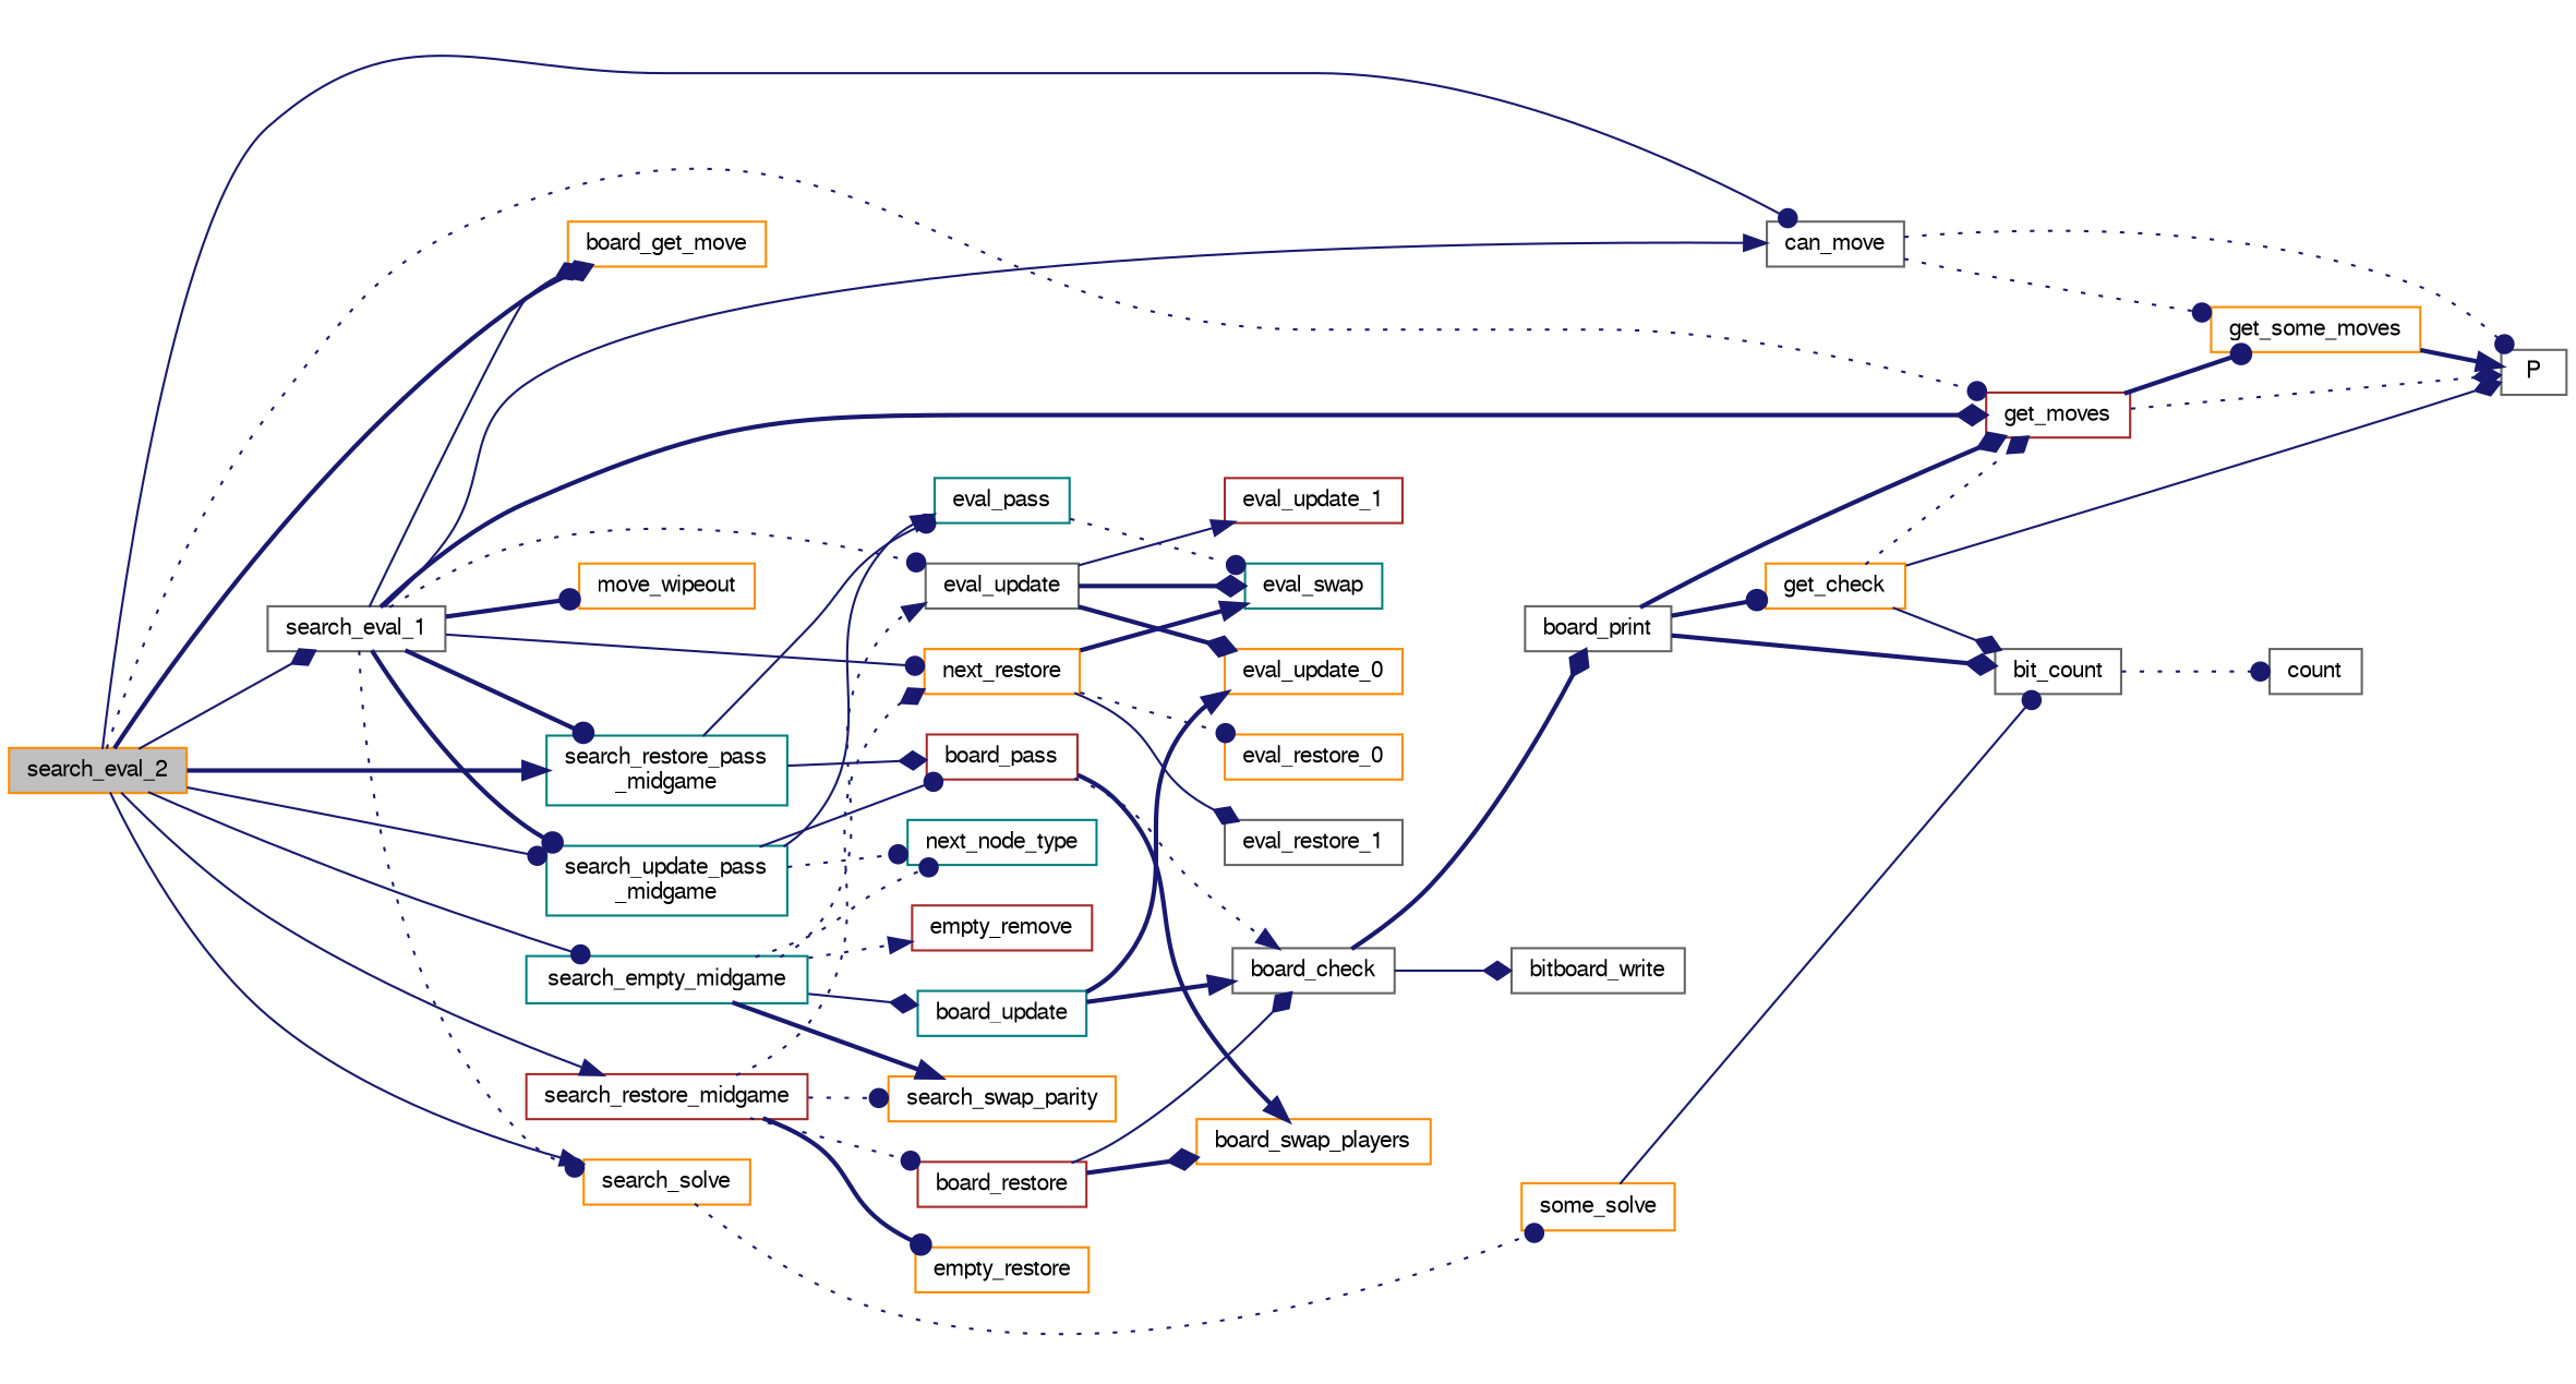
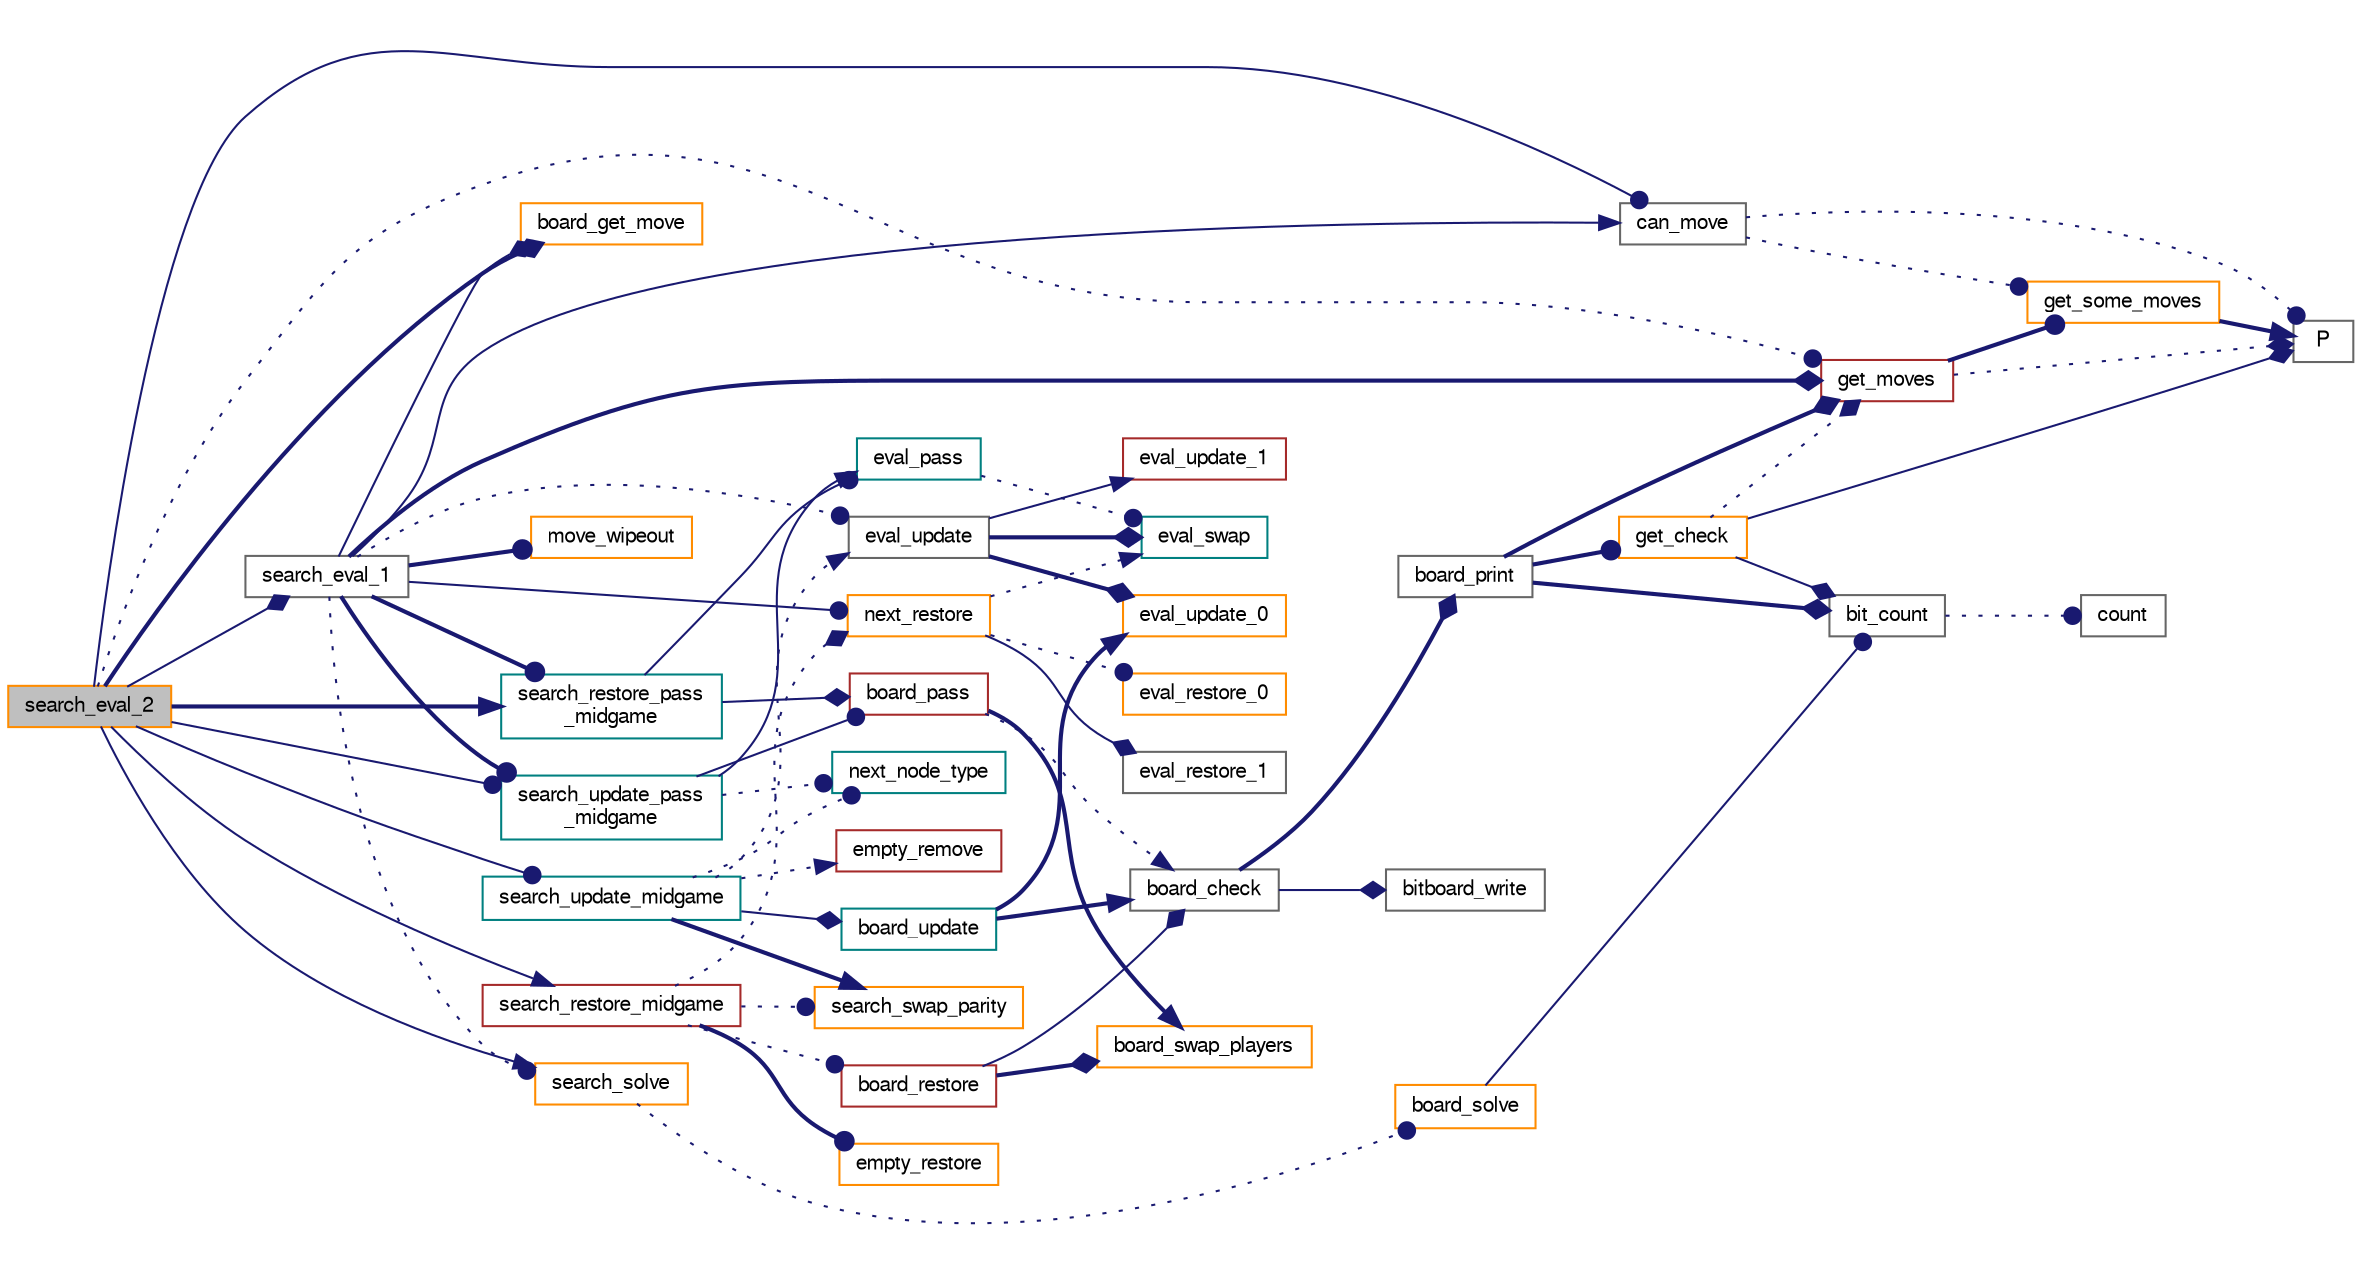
  digraph {
    rankdir=LR
    node [color=darkorange fontname=FreeSans fontsize=10 shape=record]
    edge [arrowhead=dot color=midnightblue fontname=FreeSans fontsize=10 labelfontname=FreeSans labelfontsize=10 style=bold]
    n1 [fillcolor=grey75 fontcolor=black height=0.2 label=search_eval_2 style=filled width=0.4]
    n2 [height=0.2 label=board_get_move width=0.4]
    n3 [color=gray40 height=0.2 label=can_move width=0.4]
    n4 [color=brown height=0.2 label=get_moves width=0.4]
    n5 [color=gray40 height=0.2 label=search_eval_1 width=0.4]
    n6 [color=teal height=0.2 label="search_restore_pass\l_midgame" width=0.4]
    n7 [height=0.2 label=search_solve width=0.4]
    n8 [color=teal height=0.2 label="search_update_pass\l_midgame" width=0.4]
    n9 [color=brown height=0.2 label=search_restore_midgame width=0.4]
-   n10 [color=teal height=0.2 label=search_empty_midgame width=0.4]
+   n10 [color=teal height=0.2 label=search_update_midgame width=0.4]
    n11 [height=0.2 label=get_some_moves width=0.4]
    n12 [color=gray40 height=0.2 label=P width=0.4]
    n13 [height=0.2 label=next_restore width=0.4]
    n14 [color=gray40 height=0.2 label=eval_update width=0.4]
    n15 [height=0.2 label=move_wipeout width=0.4]
    n16 [color=brown height=0.2 label=board_pass width=0.4]
    n17 [color=teal height=0.2 label=eval_pass width=0.4]
-   n18 [height=0.2 label=some_solve width=0.4]
+   n18 [height=0.2 label=board_solve width=0.4]
    n19 [color=teal height=0.2 label=next_node_type width=0.4]
    n20 [color=brown height=0.2 label=board_restore width=0.4]
    n21 [height=0.2 label=empty_restore width=0.4]
    n22 [height=0.2 label=search_swap_parity width=0.4]
    n23 [color=teal height=0.2 label=board_update width=0.4]
    n24 [color=brown height=0.2 label=empty_remove width=0.4]
    n25 [height=0.2 label=eval_restore_0 width=0.4]
    n26 [color=gray40 height=0.2 label=eval_restore_1 width=0.4]
    n27 [color=teal height=0.2 label=eval_swap width=0.4]
    n28 [height=0.2 label=eval_update_0 width=0.4]
    n29 [color=brown height=0.2 label=eval_update_1 width=0.4]
    n30 [color=gray40 height=0.2 label=board_check width=0.4]
    n31 [height=0.2 label=board_swap_players width=0.4]
    n32 [color=gray40 height=0.2 label=bitboard_write width=0.4]
    n33 [color=gray40 height=0.2 label=board_print width=0.4]
    n34 [color=gray40 height=0.2 label=bit_count width=0.4]
    n35 [height=0.2 label=get_check width=0.4]
    n36 [color=gray40 height=0.2 label=count width=0.4]
    n1 -> n2 [arrowhead=diamond]
    n1 -> n3 [style=solid]
    n1 -> n4 [style=dotted]
    n1 -> n5 [arrowhead=diamond style=solid]
    n1 -> n6 [arrowhead=normal]
    n1 -> n7 [arrowhead=normal style=solid]
    n1 -> n8 [style=solid]
    n1 -> n9 [arrowhead=normal style=solid]
    n1 -> n10 [style=solid]
    n3 -> n11 [style=dotted]
    n3 -> n12 [style=dotted]
    n4 -> n11
    n4 -> n12 [arrowhead=diamond style=dotted]
    n5 -> n2 [arrowhead=diamond style=solid]
    n5 -> n3 [arrowhead=normal style=solid]
    n5 -> n4 [arrowhead=diamond]
    n5 -> n6
    n5 -> n7 [style=dotted]
    n5 -> n8
    n5 -> n13 [style=solid]
    n5 -> n14 [style=dotted]
    n5 -> n15
    n6 -> n16 [arrowhead=diamond style=solid]
    n6 -> n17 [style=solid]
    n7 -> n18 [style=dotted]
    n8 -> n16 [style=solid]
    n8 -> n17 [arrowhead=normal style=solid]
    n8 -> n19 [style=dotted]
    n9 -> n13 [arrowhead=diamond style=dotted]
    n9 -> n20 [style=dotted]
    n9 -> n21
    n9 -> n22 [style=dotted]
    n10 -> n14 [arrowhead=normal style=dotted]
    n10 -> n19 [style=dotted]
    n10 -> n22 [arrowhead=normal]
    n10 -> n23 [arrowhead=diamond style=solid]
    n10 -> n24 [arrowhead=normal style=dotted]
    n11 -> n12 [arrowhead=normal]
    n13 -> n25 [style=dotted]
    n13 -> n26 [arrowhead=diamond style=solid]
-   n13 -> n27 [arrowhead=normal]
+   n13 -> n27 [arrowhead=normal style=dotted]
    n14 -> n27 [arrowhead=diamond]
    n14 -> n28 [arrowhead=diamond]
    n14 -> n29 [arrowhead=normal style=solid]
    n16 -> n30 [arrowhead=normal style=dotted]
    n16 -> n31 [arrowhead=normal]
    n17 -> n27 [style=dotted]
    n18 -> n34 [style=solid]
    n20 -> n30 [arrowhead=diamond style=solid]
    n20 -> n31 [arrowhead=diamond]
    n23 -> n28 [arrowhead=normal]
    n23 -> n30 [arrowhead=normal]
    n30 -> n32 [arrowhead=diamond style=solid]
    n30 -> n33 [arrowhead=diamond]
    n33 -> n4 [arrowhead=diamond]
    n33 -> n34 [arrowhead=diamond]
    n33 -> n35
    n34 -> n36 [style=dotted]
    n35 -> n4 [arrowhead=diamond style=dotted]
    n35 -> n12 [arrowhead=diamond style=solid]
    n35 -> n34 [arrowhead=diamond style=solid]
  }
